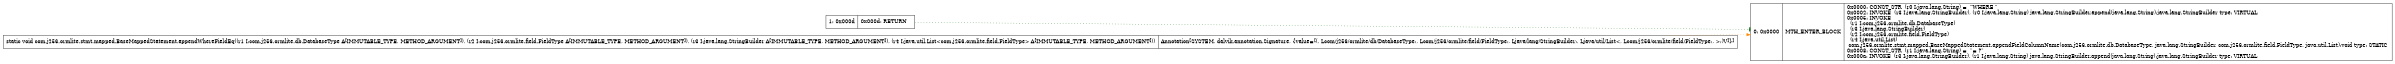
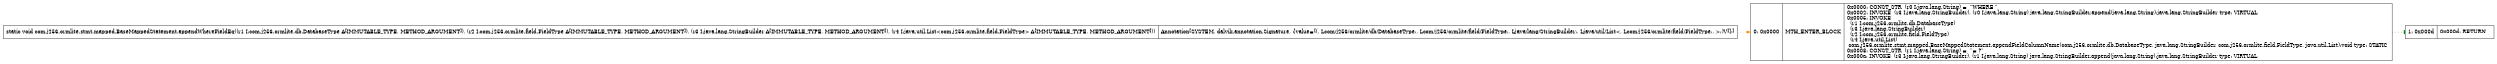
  digraph {
    rankdir=LR
    node [shape=record]
    edge [style=dotted]
    n1 [label="{0\:\ 0x0000|MTH_ENTER_BLOCK\l|0x0000: CONST_STR  (r0 I:java.lang.String) =  \"WHERE \" \l0x0002: INVOKE  (r3 I:java.lang.StringBuilder), (r0 I:java.lang.String) java.lang.StringBuilder.append(java.lang.String):java.lang.StringBuilder type: VIRTUAL \l0x0005: INVOKE  \l  (r1 I:com.j256.ormlite.db.DatabaseType)\l  (r3 I:java.lang.StringBuilder)\l  (r2 I:com.j256.ormlite.field.FieldType)\l  (r4 I:java.util.List)\l com.j256.ormlite.stmt.mapped.BaseMappedStatement.appendFieldColumnName(com.j256.ormlite.db.DatabaseType, java.lang.StringBuilder, com.j256.ormlite.field.FieldType, java.util.List):void type: STATIC \l0x0008: CONST_STR  (r1 I:java.lang.String) =  \"= ?\" \l0x000a: INVOKE  (r3 I:java.lang.StringBuilder), (r1 I:java.lang.String) java.lang.StringBuilder.append(java.lang.String):java.lang.StringBuilder type: VIRTUAL \l}"]
    n2 [label="{1\:\ 0x000d|0x000d: RETURN   \l}"]
    n3 [label="{static void com.j256.ormlite.stmt.mapped.BaseMappedStatement.appendWhereFieldEq((r1 I:com.j256.ormlite.db.DatabaseType A[IMMUTABLE_TYPE, METHOD_ARGUMENT]), (r2 I:com.j256.ormlite.field.FieldType A[IMMUTABLE_TYPE, METHOD_ARGUMENT]), (r3 I:java.lang.StringBuilder A[IMMUTABLE_TYPE, METHOD_ARGUMENT]), (r4 I:java.util.List\<com.j256.ormlite.field.FieldType\> A[IMMUTABLE_TYPE, METHOD_ARGUMENT]))  | Annotation[SYSTEM, dalvik.annotation.Signature, \{value=[(, Lcom\/j256\/ormlite\/db\/DatabaseType;, Lcom\/j256\/ormlite\/field\/FieldType;, Ljava\/lang\/StringBuilder;, Ljava\/util\/List\<, Lcom\/j256\/ormlite\/field\/FieldType;, \>;)V]\}]\l}"]
-   n2 -> n1 [color=darkgreen arrowhead=tee]
+   n1 -> n2 [color=darkgreen arrowhead=tee]
    n3 -> n1 [color=darkorange arrowhead=normal]
  }
